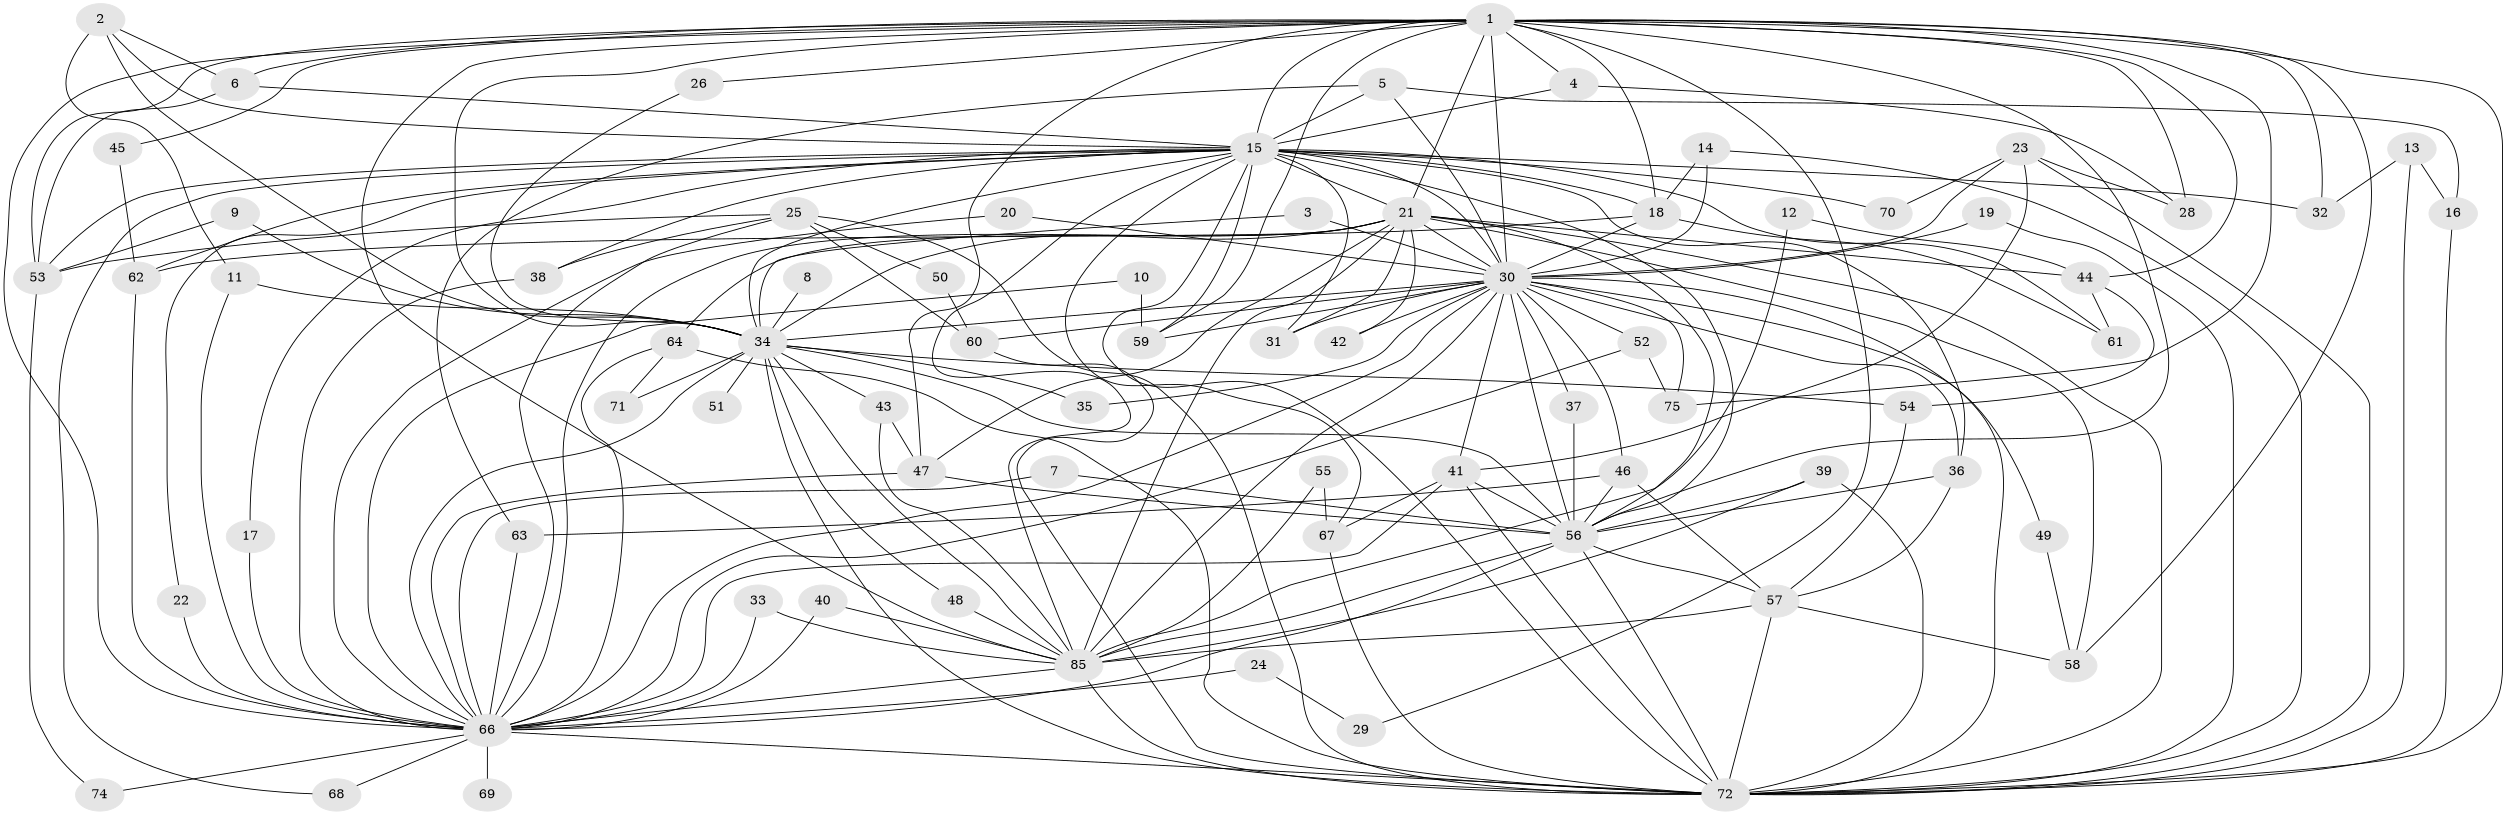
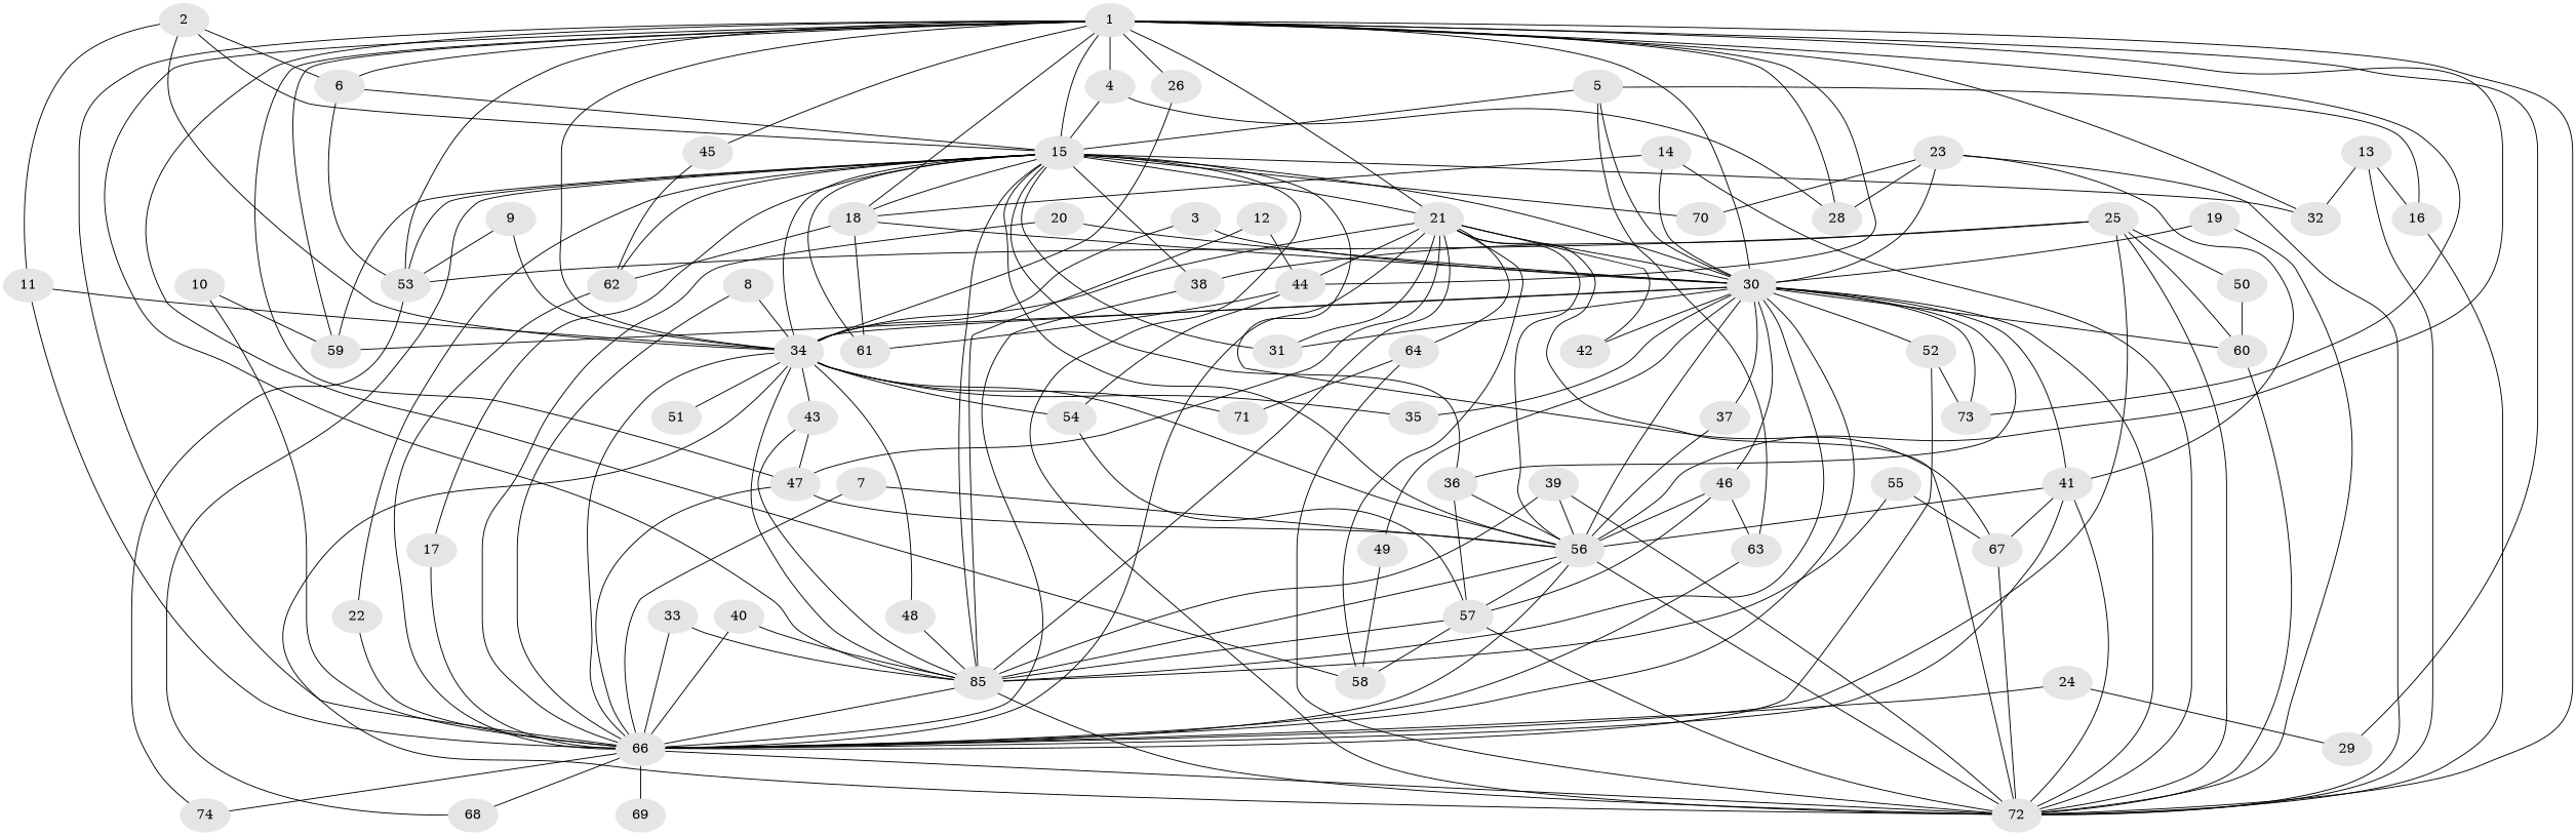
  graph {
    node [color=gray90 style=filled]
    edge [weight=1.0]
    1
    4
    6
    15
    18
    21
    26
    28
    29
    30
    32
    34
    44
    45
    47
    53
    56
    58
    59
    n20 [label=85]
    66
    72
-   73 [label=75]
+   73
    17
    22
    31
    36
    61
    62
    67
    68
    70
    38
    42
    64
    41
    60
    35
    37
    46
    49
    52
    43
    48
    51
    54
    71
    74
    57
    69
    2
    11
    3
    5
    16
    63
    7
    8
    9
    10
    12
    13
    14
    19
    20
    23
    24
    25
    50
    33
    39
    40
    55
    1 -- 4
    1 -- 6
    1 -- 15 [weight=2.0]
    1 -- 18
    1 -- 21 [weight=2.0]
    1 -- 26
    1 -- 28
    1 -- 29
    1 -- 30 [weight=2.0]
    1 -- 32
    1 -- 34 [weight=2.0]
    1 -- 44 [weight=2.0]
    1 -- 45
    1 -- 47
    1 -- 53
    1 -- 56 [weight=2.0]
    1 -- 58
    1 -- 59
    1 -- n20 [weight=2.0]
    1 -- 66 [weight=2.0]
    1 -- 72 [weight=2.0]
    1 -- 73
    4 -- 15
    4 -- 28
    6 -- 15
    6 -- 53
    15 -- 18
    15 -- 21 [weight=2.0]
    15 -- 30 [weight=4.0]
    15 -- 32 [weight=2.0]
    15 -- 34
    15 -- 53
    15 -- 56
    15 -- 59
    15 -- n20
    15 -- 72 [weight=2.0]
    15 -- 17
    15 -- 22
    15 -- 31
    15 -- 36
    15 -- 61
    15 -- 62
    15 -- 67
    15 -- 68
    15 -- 70
    15 -- 38 [weight=2.0]
    18 -- 30
    18 -- 61
    18 -- 62
    21 -- 30
    21 -- 34
    21 -- 44
    21 -- 47
    21 -- 56
    21 -- 58
    21 -- n20
    21 -- 66
    21 -- 72
    21 -- 31
    21 -- 42
    21 -- 64
    26 -- 34
    30 -- 34
    30 -- 56 [weight=3.0]
    30 -- 59
    30 -- n20
    30 -- 66
    30 -- 72
    30 -- 73 [weight=2.0]
    30 -- 31
    30 -- 36
    30 -- 42
    30 -- 41
    30 -- 60
    30 -- 35
    30 -- 37
    30 -- 46
    30 -- 49
    30 -- 52
    34 -- 56 [weight=2.0]
    34 -- n20
    34 -- 66
    34 -- 72
    34 -- 35
    34 -- 43
    34 -- 48
    34 -- 51
    34 -- 54
    34 -- 71
    44 -- 61
    44 -- 54
    45 -- 62
    47 -- 56
    47 -- 66
    53 -- 74
    56 -- n20
    56 -- 66
    56 -- 72
    56 -- 57
    n20 -- 66
    n20 -- 72 [weight=2.0]
    66 -- 72
    66 -- 68
    66 -- 74
    66 -- 69
    17 -- 66
    22 -- 66
    36 -- 56
    36 -- 57
    62 -- 66
    67 -- 72
    38 -- 66
-   64 -- 66
+   8 -- 66
    64 -- 72
    64 -- 71
    41 -- 56
    41 -- 66
    41 -- 72
    41 -- 67
    60 -- 72
    37 -- 56
    46 -- 56
    46 -- 57
    46 -- 63
    49 -- 58
    52 -- 66
    52 -- 73
    43 -- 47
    43 -- n20
    48 -- n20
    54 -- 57
    57 -- 58
    57 -- n20
    57 -- 72
    2 -- 6
    2 -- 15
    2 -- 34
    2 -- 11
    11 -- 34
    11 -- 66
    3 -- 30
    3 -- 34
    5 -- 15
    5 -- 30
    5 -- 16
    5 -- 63
    16 -- 72
    63 -- 66
    7 -- 56
    7 -- 66
    8 -- 34
    9 -- 34
    9 -- 53
    10 -- 59
    10 -- 66
    12 -- 44
    12 -- n20
    13 -- 32
    13 -- 72
    13 -- 16
    14 -- 18
    14 -- 30
    14 -- 72
    19 -- 30
    19 -- 72
    20 -- 30
    20 -- 66
    23 -- 28
    23 -- 30
    23 -- 72
    23 -- 70
    23 -- 41
    24 -- 29
    24 -- 66 [weight=2.0]
    25 -- 53
    25 -- 66
    25 -- 72
    25 -- 38
    25 -- 60
    25 -- 50
    50 -- 60
    33 -- n20
    33 -- 66
    39 -- 56
    39 -- n20
    39 -- 72
    40 -- n20
    40 -- 66
    55 -- n20
    55 -- 67
  }
